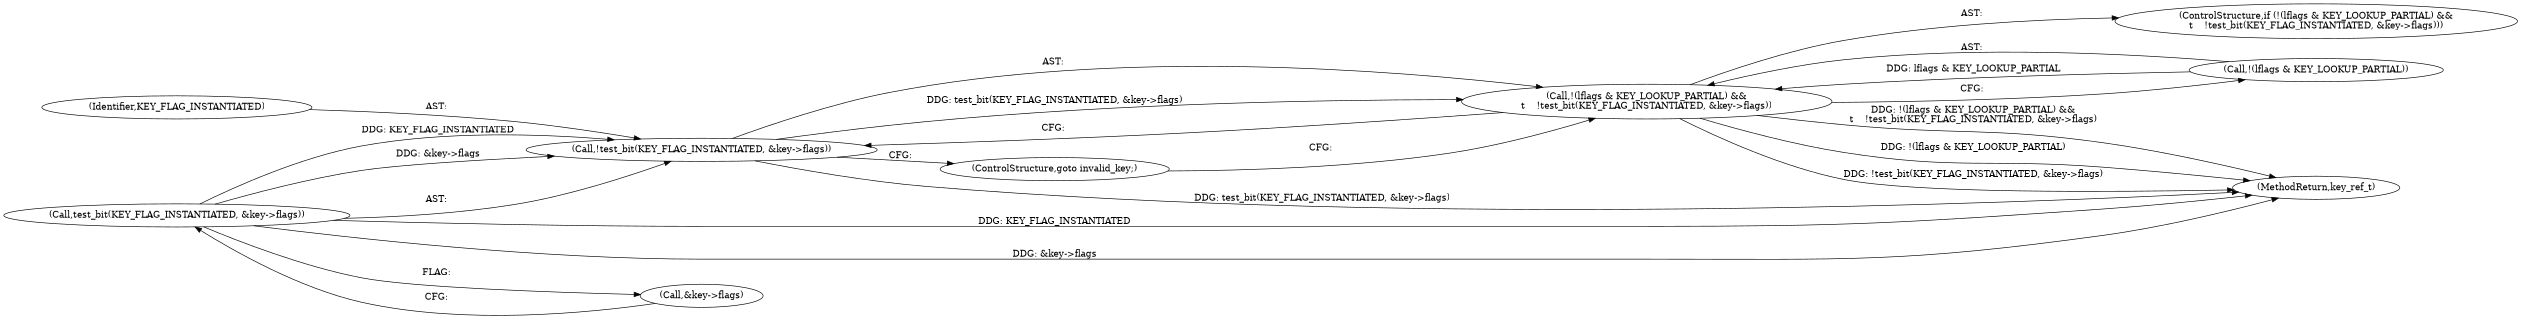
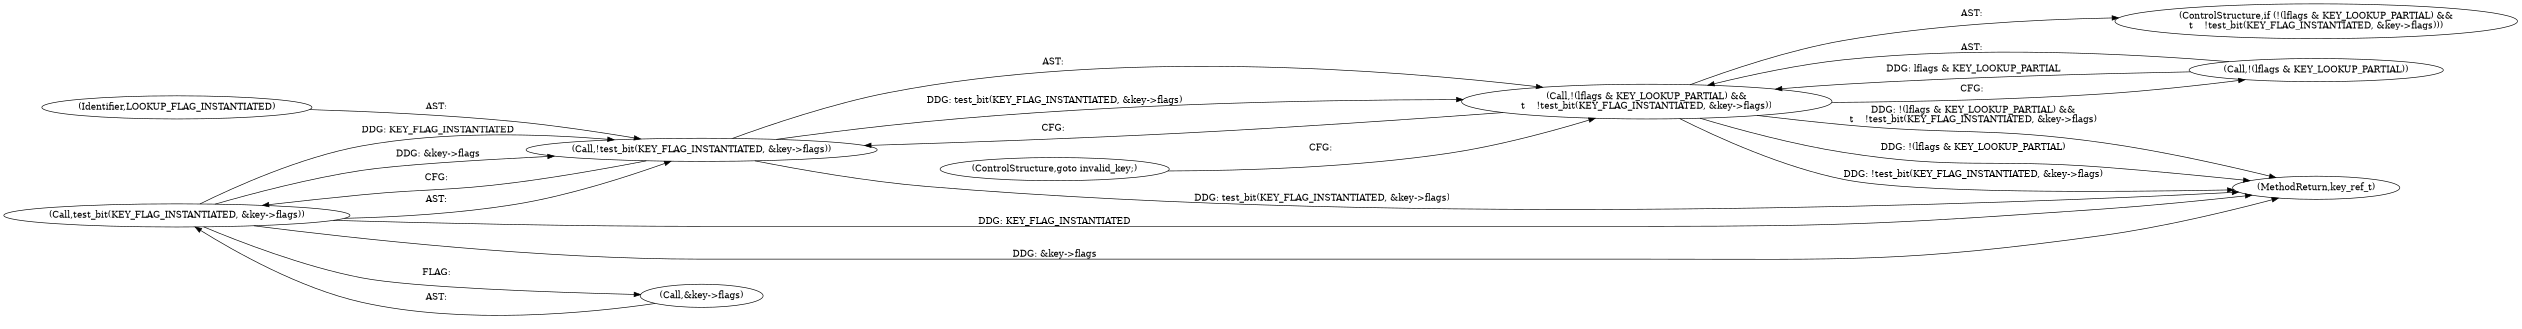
  digraph {
    rankdir=LR
    n1 [label="(Call,test_bit(KEY_FLAG_INSTANTIATED, &key->flags))"]
    n2 [label="(Call,!test_bit(KEY_FLAG_INSTANTIATED, &key->flags))"]
    n3 [label="(MethodReturn,key_ref_t)"]
    n4 [label="(Call,&key->flags)"]
    n5 [label="(Call,!(lflags & KEY_LOOKUP_PARTIAL) &&\n\t    !test_bit(KEY_FLAG_INSTANTIATED, &key->flags))"]
    n6 [label="(ControlStructure,if (!(lflags & KEY_LOOKUP_PARTIAL) &&\n\t    !test_bit(KEY_FLAG_INSTANTIATED, &key->flags)))"]
    n7 [label="(Call,!(lflags & KEY_LOOKUP_PARTIAL))"]
    n8 [label="(ControlStructure,goto invalid_key;)"]
-   n9 [label="(Identifier,KEY_FLAG_INSTANTIATED)"]
+   n9 [label="(Identifier,LOOKUP_FLAG_INSTANTIATED)"]
    n1 -> n2 [label="AST: "]
    n1 -> n2 [label="DDG: KEY_FLAG_INSTANTIATED"]
    n1 -> n2 [label="DDG: &key->flags"]
    n1 -> n3 [label="DDG: &key->flags"]
    n1 -> n3 [label="DDG: KEY_FLAG_INSTANTIATED"]
    n1 -> n4 [label="FLAG: "]
-   n2 -> n8 [label="CFG: "]
+   n2 -> n1 [label="CFG: "]
    n2 -> n3 [label="DDG: test_bit(KEY_FLAG_INSTANTIATED, &key->flags)"]
    n2 -> n5 [label="AST: "]
    n2 -> n5 [label="DDG: test_bit(KEY_FLAG_INSTANTIATED, &key->flags)"]
-   n4 -> n1 [label="CFG: "]
+   n4 -> n1 [label="AST: "]
    n5 -> n2 [label="CFG: "]
    n5 -> n3 [label="DDG: !(lflags & KEY_LOOKUP_PARTIAL)"]
    n5 -> n3 [label="DDG: !test_bit(KEY_FLAG_INSTANTIATED, &key->flags)"]
    n5 -> n3 [label="DDG: !(lflags & KEY_LOOKUP_PARTIAL) &&\n\t    !test_bit(KEY_FLAG_INSTANTIATED, &key->flags)"]
    n5 -> n6 [label="AST: "]
    n5 -> n7 [label="CFG: "]
    n7 -> n5 [label="AST: "]
    n7 -> n5 [label="DDG: lflags & KEY_LOOKUP_PARTIAL"]
    n8 -> n5 [label="CFG: "]
    n9 -> n2 [label="AST: "]
  }
